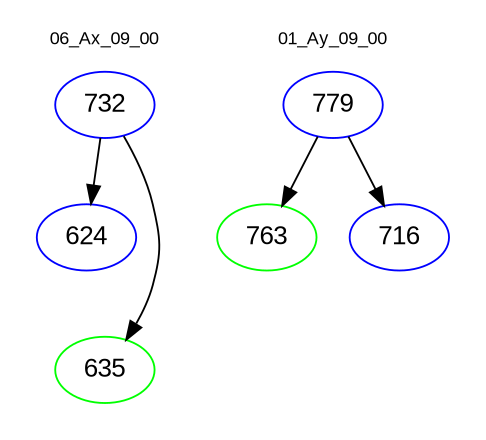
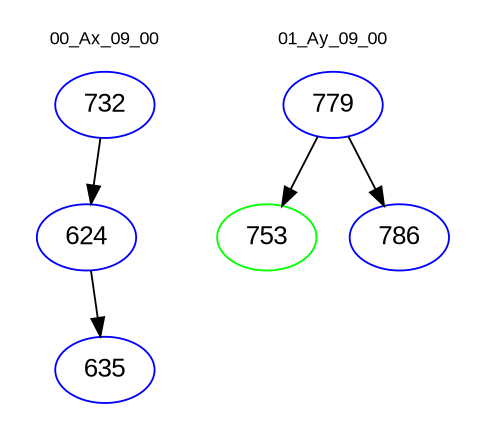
  digraph {
    fontname="Liberation Sans"
    node [color=blue fontname="Liberation Sans"]
    edge [color=black fontname="Liberation Sans"]
    n1 [label=732]
    n2 [label=624]
-   n3 [color=green label=635]
+   n3 [label=635]
    n4 [label=779]
-   n5 [color=green label=763]
-   n6 [label=716]
+   n5 [color=green label=753]
+   n6 [label=786]
    subgraph cluster_1 {
      color=white
      fontsize=10
-     label="06_Ax_09_00"
+     label="00_Ax_09_00"
      n1
      n2
      n3
    }
    subgraph cluster_2 {
      color=white
      fontsize=10
      label="01_Ay_09_00"
      n4
      n5
      n6
    }
    n1 -> n2
-   n1 -> n3
+   n2 -> n3
    n4 -> n5
    n4 -> n6
  }
